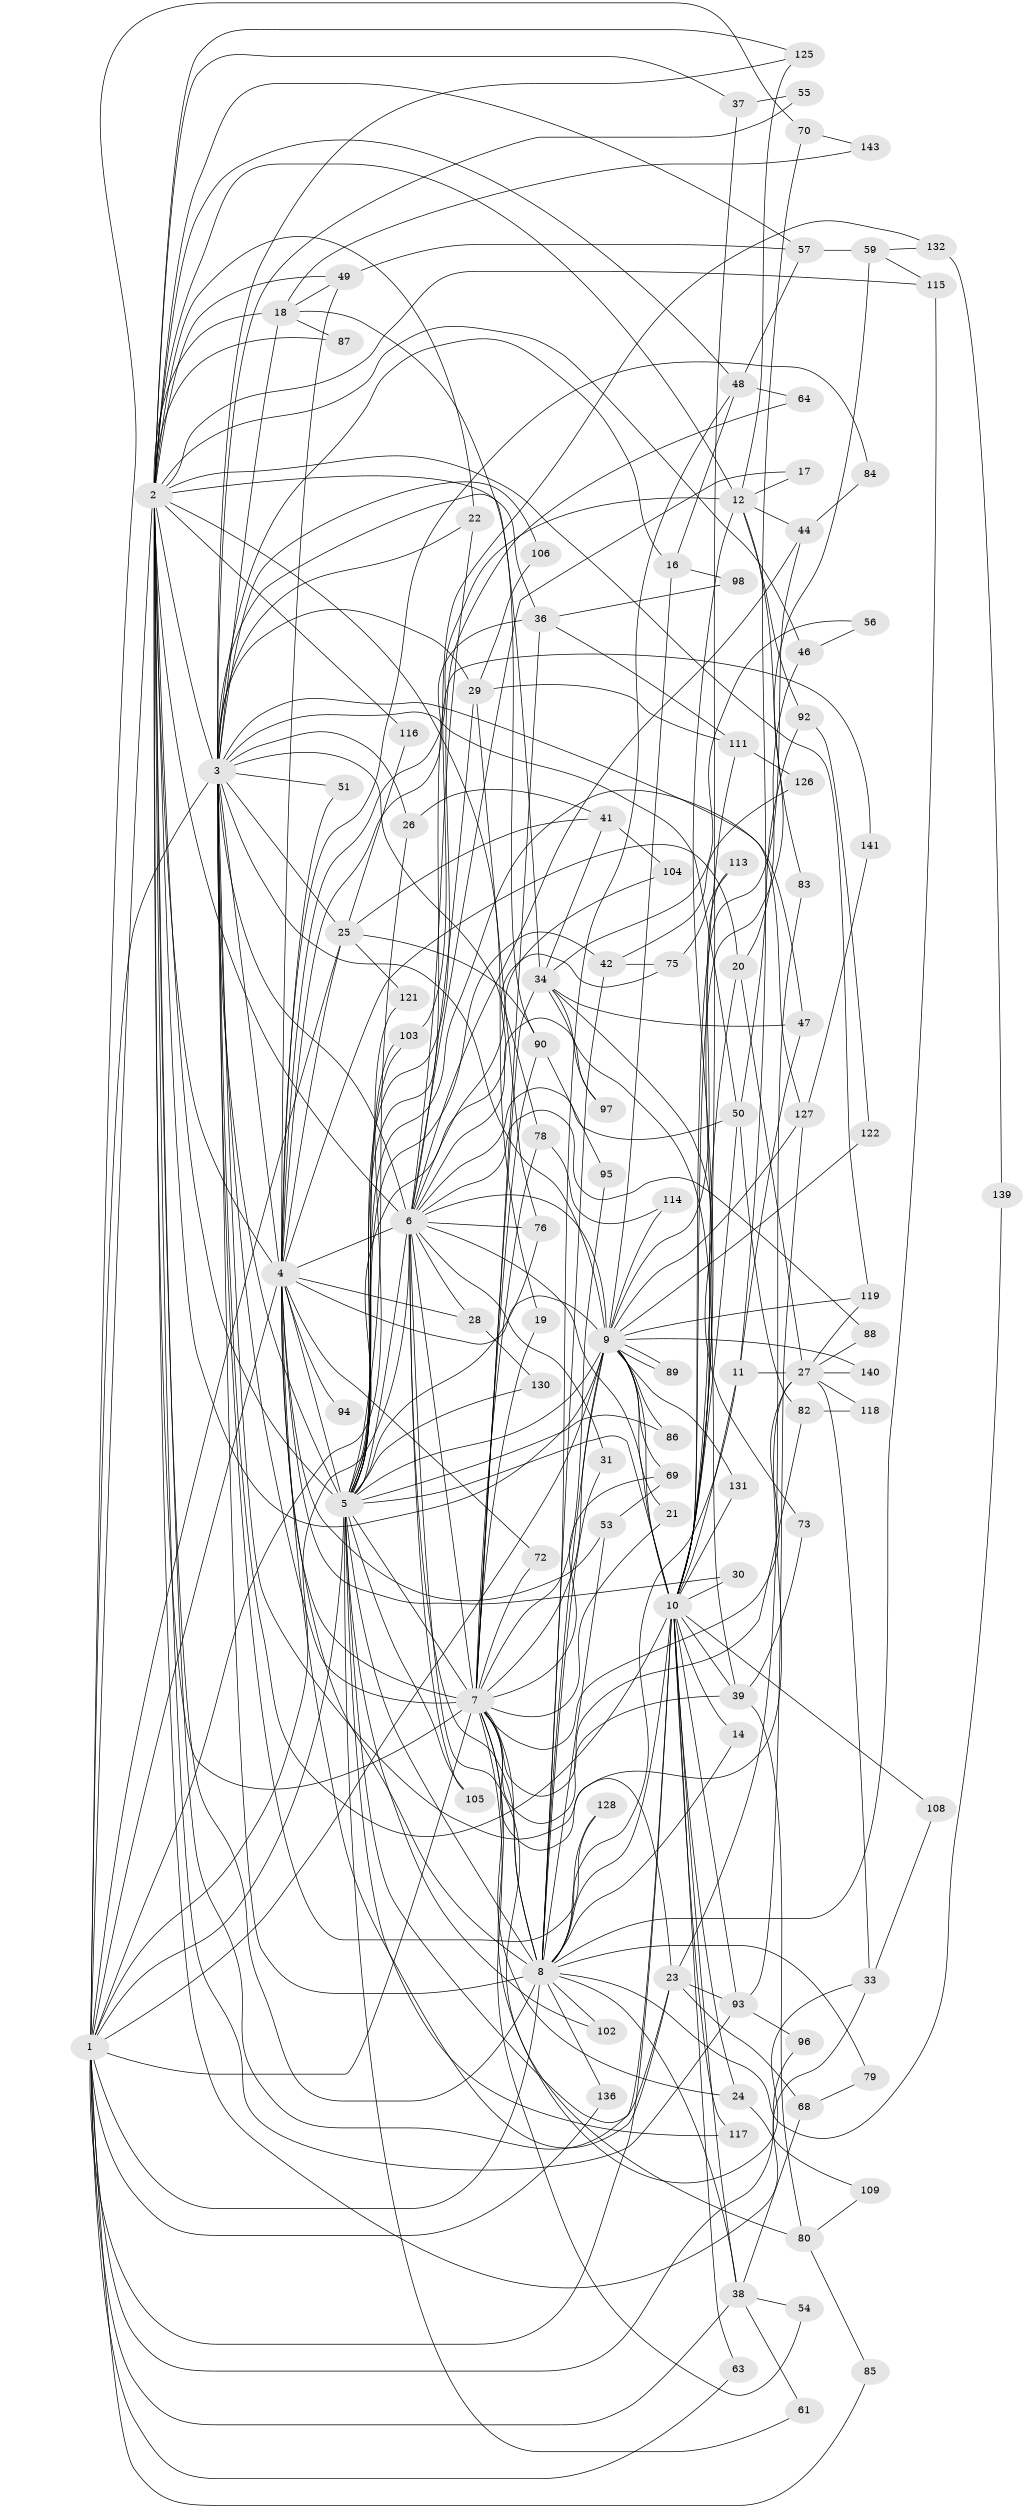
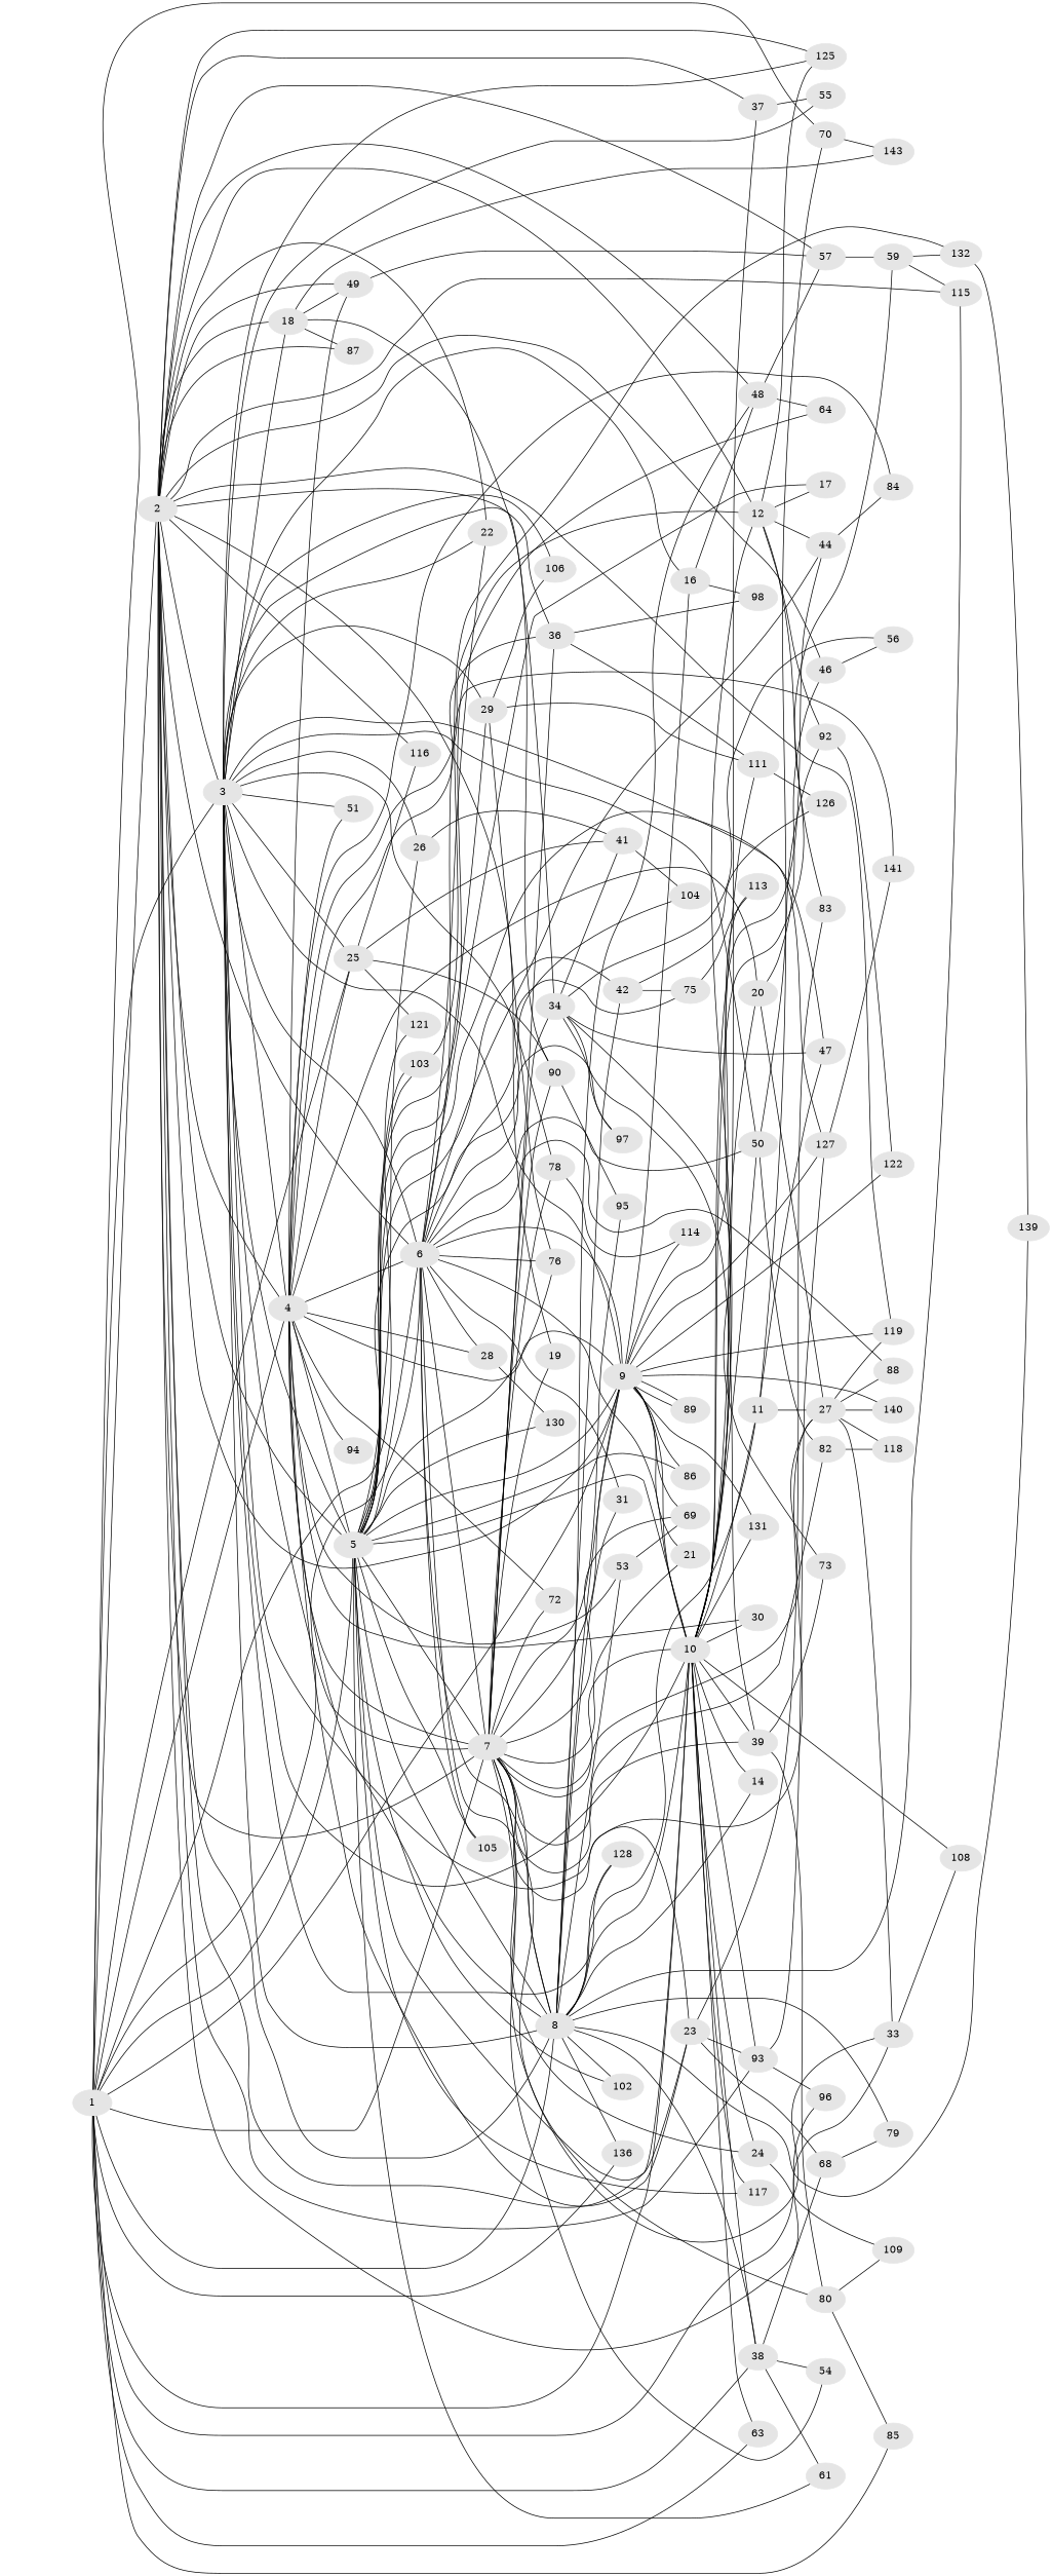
  graph {
    rankdir=LR
    node [color=gray90 style=filled]
    1 [super="+15"]
    2 [super="+112"]
    3 [super="+13"]
    4 [super="+35"]
    5 [super="+99"]
    6 [super="+91"]
    7 [super="+124"]
    8 [super="+146"]
    9 [super="+43"]
    10 [super="+32"]
    25 [super="+101"]
    38 [super="+74"]
    63
    70
    85
    96
    121
    136
    12 [super="+71"]
    18 [super="+110"]
    19
    22 [super="+40"]
    33 [super="+100"]
    34
    37
    46 [super="+60"]
    48
    49 [super="+145"]
    57 [super="+123"]
    87
    93 [super="+144"]
    115
    116
    119 [super="+120"]
    125 [super="+142"]
    16 [super="+107"]
    26
    27 [super="+45"]
    29 [super="+135"]
    36 [super="+52"]
    50 [super="+81"]
    51
    55
    78
    106
    127 [super="+134"]
    128
    20
    23 [super="+62"]
    28
    30
    53
    72
    84
    94
    42
    47 [super="+67"]
    61
    64
    75
    76 [super="+77"]
    86
    102
    103 [super="+129"]
    105
    117
    130
    141
    17
    31
    44 [super="+65"]
    88
    97
    104
    21
    24
    39 [super="+138"]
    54
    69 [super="+133"]
    80
    82
    90
    95
    11 [super="+66"]
    14
    79
    139
    89
    113
    114
    122
    131
    140
    59 [super="+137"]
    108
    111
    41 [super="+58"]
    68
    143
    83
    92
    56
    73
    98
    118
    126
    132
    109
    1 -- 2
    1 -- 3
    1 -- 4
    1 -- 5 [weight=2]
    1 -- 6
    1 -- 7
    1 -- 8 [weight=2]
    1 -- 9
    1 -- 10 [weight=2]
    1 -- 25
    1 -- 38
    1 -- 63
    1 -- 70
    1 -- 85
    1 -- 96
    1 -- 121
    1 -- 136
    2 -- 3
    2 -- 4
    2 -- 5
    2 -- 6
    2 -- 7
    2 -- 8 [weight=2]
    2 -- 9 [weight=2]
    2 -- 10
    2 -- 12 [weight=2]
    2 -- 18
    2 -- 19
    2 -- 22
    2 -- 33
    2 -- 34
    2 -- 37
    2 -- 46 [weight=2]
    2 -- 48
    2 -- 49
    2 -- 57
    2 -- 87
    2 -- 93
    2 -- 115
    2 -- 116
    2 -- 119
    2 -- 125
    3 -- 4 [weight=2]
    3 -- 5
    3 -- 6
    3 -- 7
    3 -- 8
    3 -- 9
    3 -- 10
    3 -- 25
    3 -- 18
    3 -- 22
    3 -- 125
    3 -- 16
    3 -- 26
    3 -- 27
    3 -- 29
    3 -- 36
    3 -- 50
    3 -- 51
    3 -- 55
    3 -- 78
    3 -- 106
    3 -- 127
    3 -- 128
    4 -- 5
    4 -- 6 [weight=2]
    4 -- 7 [weight=2]
    4 -- 8
    4 -- 9
    4 -- 25
    4 -- 12
    4 -- 49
    4 -- 36
    4 -- 51
    4 -- 20
    4 -- 23
    4 -- 28
    4 -- 30
    4 -- 53
    4 -- 72
    4 -- 84
    4 -- 94
    5 -- 6
    5 -- 7
    5 -- 8
    5 -- 9
    5 -- 10
    5 -- 26
    5 -- 23
    5 -- 42
    5 -- 47
    5 -- 61
    5 -- 64
    5 -- 75
    5 -- 76
    5 -- 86
    5 -- 102
    5 -- 103 [weight=2]
    5 -- 103
    5 -- 105
    5 -- 117
    5 -- 130
    5 -- 141
    6 -- 7
    6 -- 8
    6 -- 9 [weight=2]
    6 -- 10
    6 -- 22
    6 -- 33
    6 -- 29
    6 -- 50
    6 -- 28
    6 -- 76
    6 -- 105
    6 -- 17
    6 -- 31
    6 -- 44
    6 -- 88
    6 -- 97
    6 -- 104
    7 -- 8
    7 -- 9
+   7 -- 10
    7 -- 19
    7 -- 34
    7 -- 27
    7 -- 36
    7 -- 78
    7 -- 23
    7 -- 72
    7 -- 21
    7 -- 24
    7 -- 39
    7 -- 54
    7 -- 69
    7 -- 80
    7 -- 82
    7 -- 90
    7 -- 95
    8 -- 9
    8 -- 10
    8 -- 38
    8 -- 136
    8 -- 48
    8 -- 115
    8 -- 128
    8 -- 53
    8 -- 42
    8 -- 102
    8 -- 31
    8 -- 11
    8 -- 14
    8 -- 79
    8 -- 139
    9 -- 10
    9 -- 119
    9 -- 16
    9 -- 127
    9 -- 86
    9 -- 21
    9 -- 69
    9 -- 89
    9 -- 89
    9 -- 113
    9 -- 114
    9 -- 122
    9 -- 131
    9 -- 140
    10 -- 38
    10 -- 63
    10 -- 12
    10 -- 37
    10 -- 93
    10 -- 50
    10 -- 20
    10 -- 30
    10 -- 117
    10 -- 44
    10 -- 24
    10 -- 39
    10 -- 11
    10 -- 14
    10 -- 131
    10 -- 59
    10 -- 108
    10 -- 111
    25 -- 121
    25 -- 116
    25 -- 90
    25 -- 41
    38 -- 61
    38 -- 54
    38 -- 68
    70 -- 143
    12 -- 125
    12 -- 17
    12 -- 44
    12 -- 83
    12 -- 92
    18 -- 49
    18 -- 87
    18 -- 90
    18 -- 143
    33 -- 108
    34 -- 47
    34 -- 97
    34 -- 39
    34 -- 41
    34 -- 56
    34 -- 73
    37 -- 55
    46 -- 56
    48 -- 57
    48 -- 64
    49 -- 57
    57 -- 59
    93 -- 96
    93 -- 127
    16 -- 48
    16 -- 98
    26 -- 41
    27 -- 33
    27 -- 119
    27 -- 88
    27 -- 140
    27 -- 118
    29 -- 106
    29 -- 76
    29 -- 111
    36 -- 111
    36 -- 98
    50 -- 82
    50 -- 92
    78 -- 114
    127 -- 141
    20 -- 46
    20 -- 27
    23 -- 93
    23 -- 68
    23 -- 83
    28 -- 130
    53 -- 69
    42 -- 75
    42 -- 126
    75 -- 113
    103 -- 132
    44 -- 84
    24 -- 109
    39 -- 80
    39 -- 73
    80 -- 85
    80 -- 109
    82 -- 118
    90 -- 95
    11 -- 70
    11 -- 27
    11 -- 47
    59 -- 115
    59 -- 132
    111 -- 126
    41 -- 104
    68 -- 79
    92 -- 122
    132 -- 139
  }
